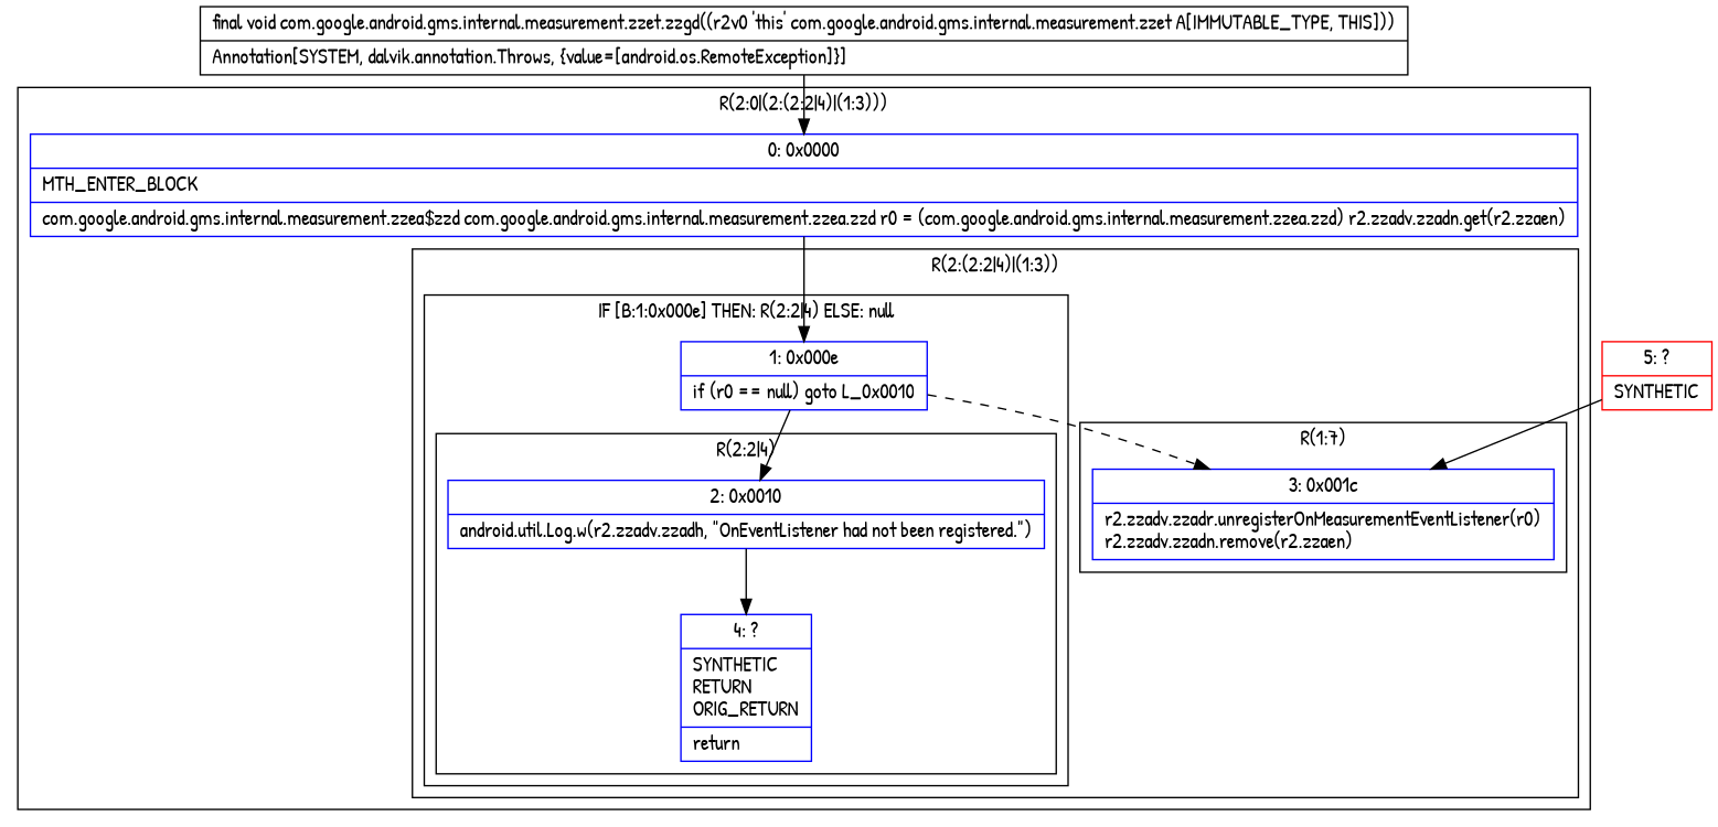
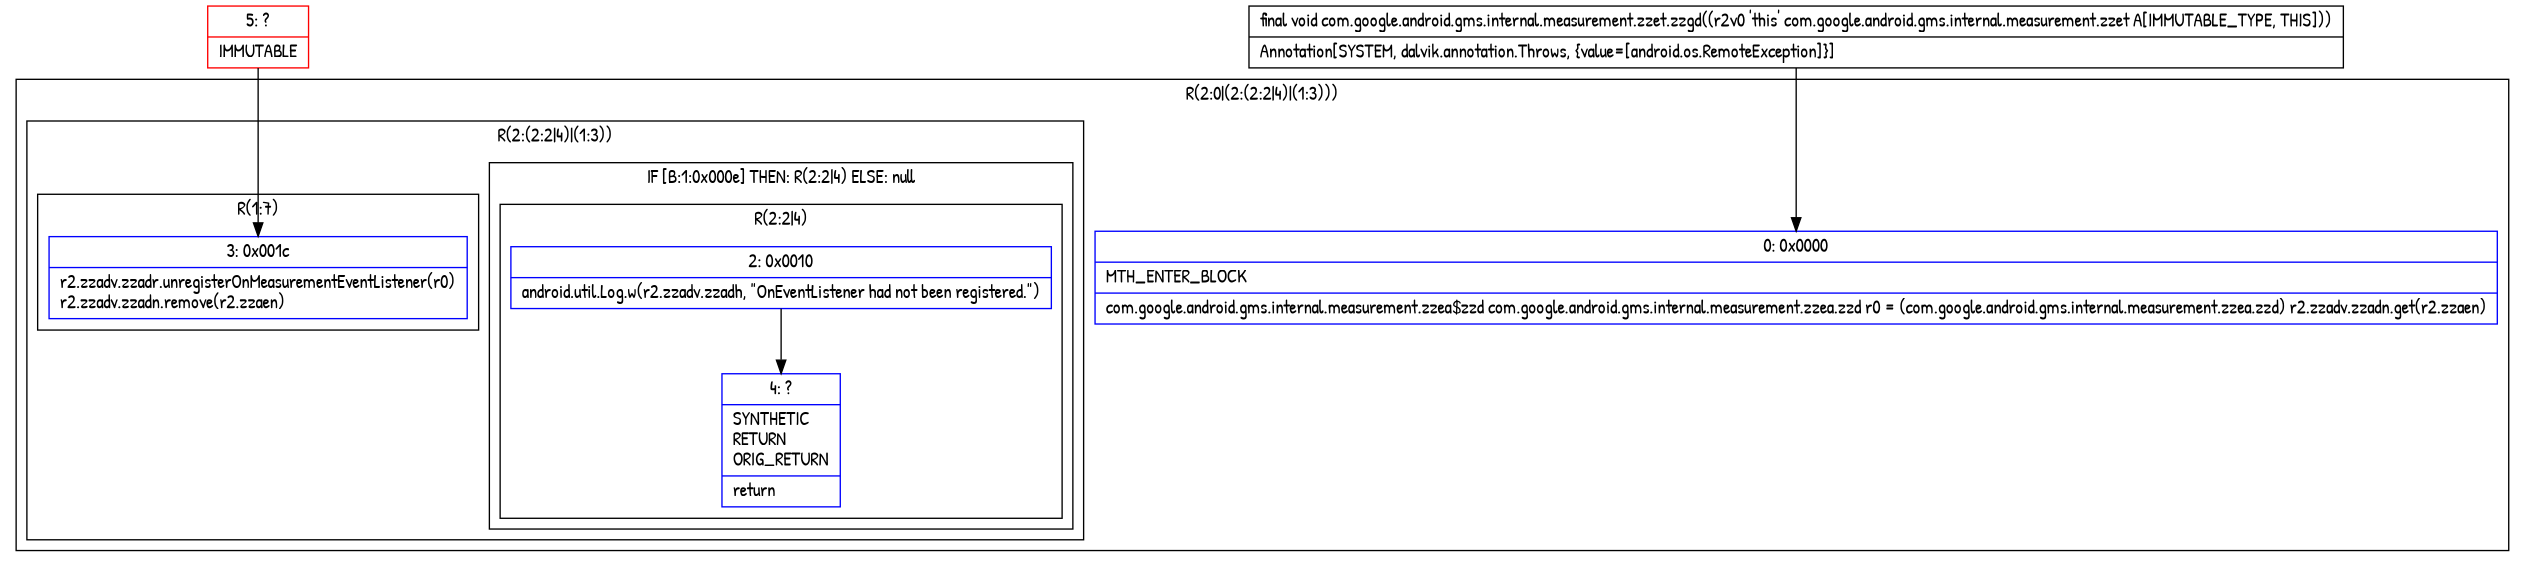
  digraph {
    fontname="Patrick Hand"
    node [color=blue fontname="Patrick Hand" shape=record]
    edge [fontname="Patrick Hand"]
    n1 [label="{2\:\ 0x0010|android.util.Log.w(r2.zzadv.zzadh, \"OnEventListener had not been registered.\")\l}"]
    n2 [label="{4\:\ ?|SYNTHETIC\lRETURN\lORIG_RETURN\l|return\l}"]
-   n3 [label="{1\:\ 0x000e|if (r0 == null) goto L_0x0010\l}"]
    n4 [label="{3\:\ 0x001c|r2.zzadv.zzadr.unregisterOnMeasurementEventListener(r0)\lr2.zzadv.zzadn.remove(r2.zzaen)\l}"]
    n5 [label="{0\:\ 0x0000|MTH_ENTER_BLOCK\l|com.google.android.gms.internal.measurement.zzea$zzd com.google.android.gms.internal.measurement.zzea.zzd r0 = (com.google.android.gms.internal.measurement.zzea.zzd) r2.zzadv.zzadn.get(r2.zzaen)\l}"]
-   n6 [color=red label="{5\:\ ?|SYNTHETIC\l}"]
+   n6 [color=red label="{5\:\ ?|IMMUTABLE\l}"]
    n7 [label="{final void com.google.android.gms.internal.measurement.zzet.zzgd((r2v0 'this' com.google.android.gms.internal.measurement.zzet A[IMMUTABLE_TYPE, THIS]))  | Annotation[SYSTEM, dalvik.annotation.Throws, \{value=[android.os.RemoteException]\}]\l}" color=""]
    subgraph cluster_1 {
      label="R(2:0|(2:(2:2|4)|(1:3)))"
      n5
      subgraph cluster_2 {
        label="R(2:(2:2|4)|(1:3))"
        subgraph cluster_3 {
          label="IF [B:1:0x000e] THEN: R(2:2|4) ELSE: null"
-         n3
          subgraph cluster_4 {
            label="R(2:2|4)"
            n1
            n2
          }
        }
        subgraph cluster_5 {
          label="R(1:7)"
          n4
        }
      }
    }
    n1 -> n2
-   n3 -> n1
-   n3 -> n4 [style=dashed]
-   n5 -> n3
    n6 -> n4
    n7 -> n5
  }
